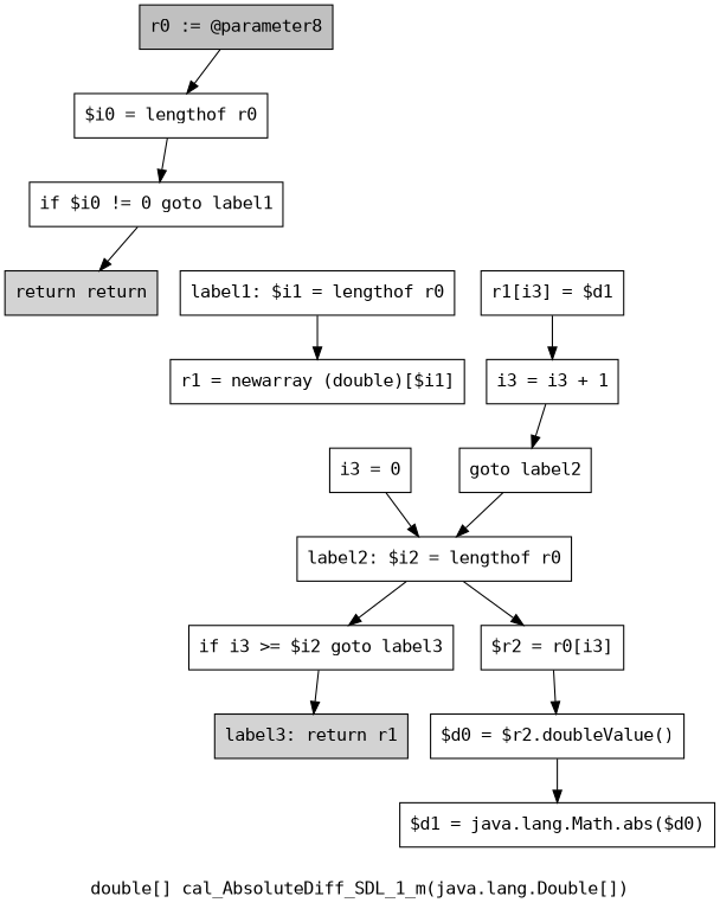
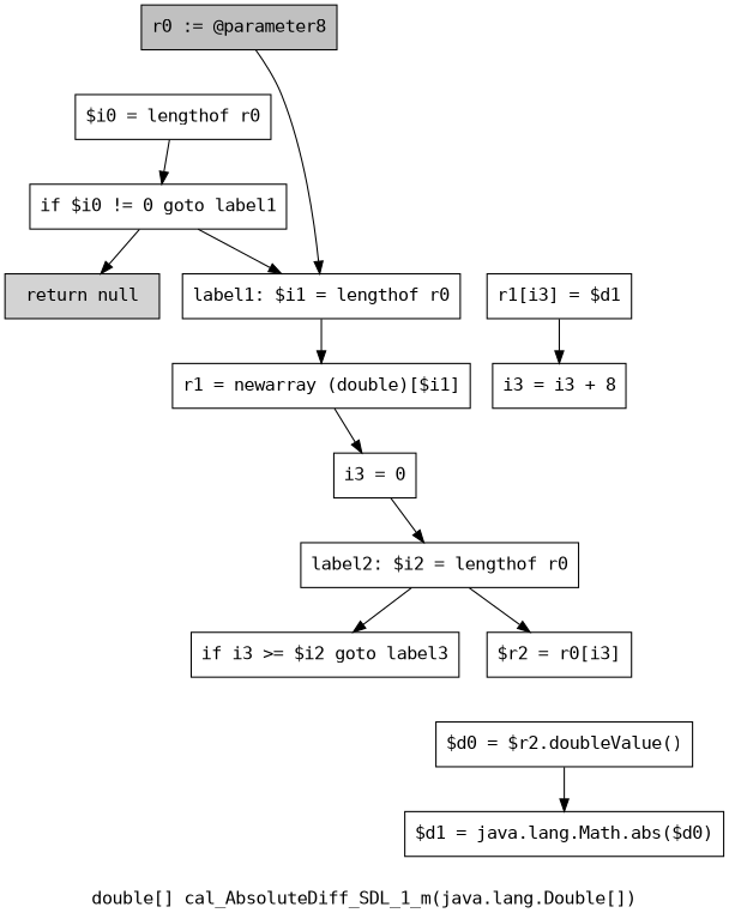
  digraph {
    fontname="DejaVu Sans Mono"
    label="double[] cal_AbsoluteDiff_SDL_1_m(java.lang.Double[])"
    node [fontname="DejaVu Sans Mono" shape=box]
    edge [fontname="DejaVu Sans Mono"]
    n1 [fillcolor=gray label="r0 := @parameter8" style=filled]
    n2 [label="$i0 = lengthof r0"]
    n3 [label="if $i0 != 0 goto label1"]
-   n4 [fillcolor=lightgray label="return return" style=filled]
+   n4 [fillcolor=lightgray label="return null" style=filled]
    n5 [label="label1: $i1 = lengthof r0"]
    n6 [label="r1 = newarray (double)[$i1]"]
    n7 [label="i3 = 0"]
    n8 [label="label2: $i2 = lengthof r0"]
    n9 [label="if i3 >= $i2 goto label3"]
    n10 [label="$r2 = r0[i3]"]
-   n11 [fillcolor=lightgray label="label3: return r1" style=filled]
    n12 [label="$d0 = $r2.doubleValue()"]
    n13 [label="$d1 = java.lang.Math.abs($d0)"]
    n14 [label="r1[i3] = $d1"]
-   n15 [label="i3 = i3 + 1"]
-   n16 [label="goto label2"]
-   n1 -> n2
+   n15 [label="i3 = i3 + 8"]
+   n1 -> n5
    n2 -> n3
    n3 -> n4
+   n3 -> n5
    n5 -> n6
+   n6 -> n7
    n7 -> n8
    n8 -> n9
    n8 -> n10
-   n9 -> n11
-   n10 -> n12
    n12 -> n13
    n14 -> n15
-   n15 -> n16
-   n16 -> n8
  }
